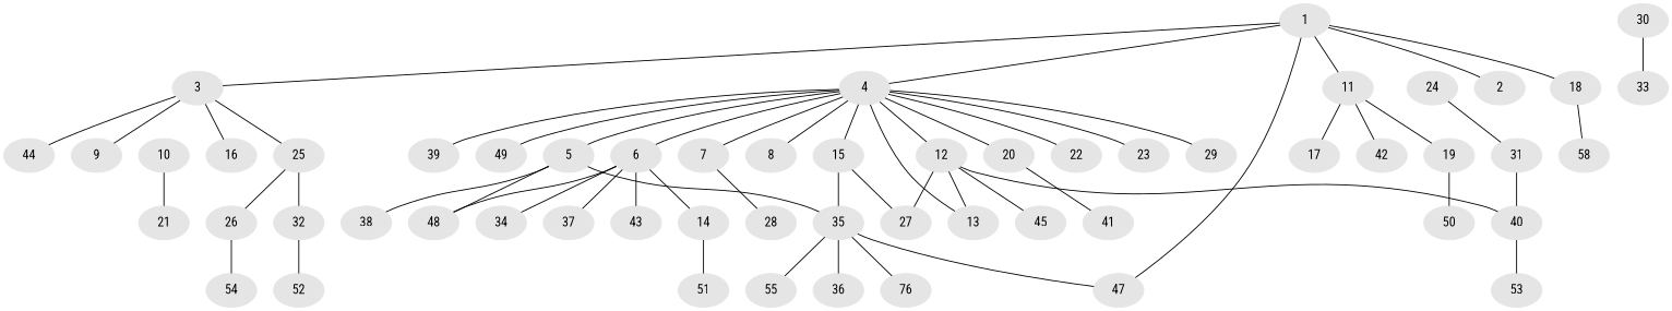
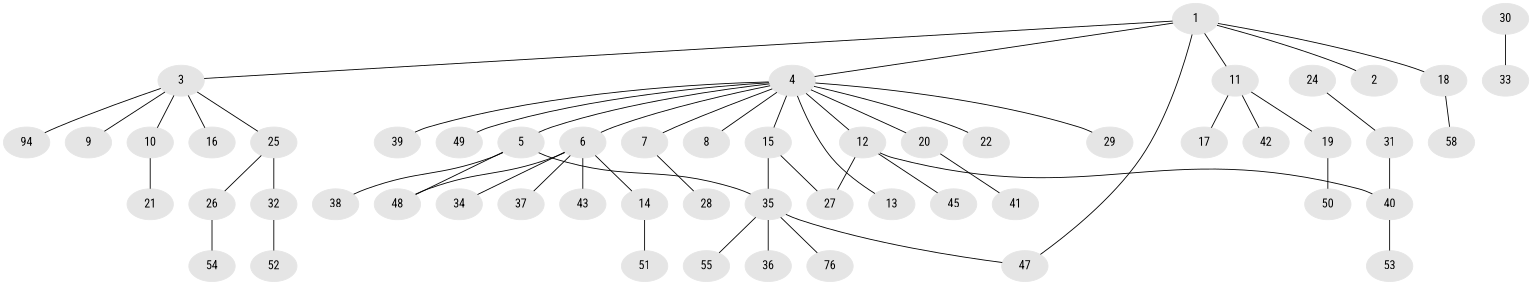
  graph {
    fontname="Roboto Condensed"
    node [color=gray90 fontname="Roboto Condensed" style=filled]
    edge [fontname="Roboto Condensed"]
    1
    2
    3
    4
    11
    18
    47
    9
    10
    16
    25
-   44
+   44 [label=94]
    5
    6
    7
    8
    12
    13
    15
    20
    22
-   23
    29
    39
    49
    17
    19
    42
    n29 [label=58]
    24
    31
    21
    26
    32
    38
    35
    48
    14
    34
    37
    43
    28
    27
    40
    45
    41
    36
    n48 [label=76]
    55
    51
    50
    53
    54
    30
    33
    52
    1 -- 2
    1 -- 3
    1 -- 4
    1 -- 11
    1 -- 18
    1 -- 47
    3 -- 9
+   3 -- 10
    3 -- 16
    3 -- 25
    3 -- 44
    4 -- 5
    4 -- 6
    4 -- 7
    4 -- 8
    4 -- 12
    4 -- 13
    4 -- 15
    4 -- 20
    4 -- 22
-   4 -- 23
    4 -- 29
    4 -- 39
    4 -- 49
    11 -- 17
    11 -- 19
    11 -- 42
    18 -- n29
    10 -- 21
    25 -- 26
    25 -- 32
    5 -- 38
    5 -- 35
    5 -- 48
    6 -- 48
    6 -- 14
    6 -- 34
    6 -- 37
    6 -- 43
    7 -- 28
-   12 -- 13
    12 -- 27
    12 -- 40
    12 -- 45
    15 -- 35
    15 -- 27
    20 -- 41
    19 -- 50
    24 -- 31
    31 -- 40
    26 -- 54
    32 -- 52
    35 -- 47
    35 -- 36
    35 -- n48
    35 -- 55
    14 -- 51
    40 -- 53
    30 -- 33
  }
